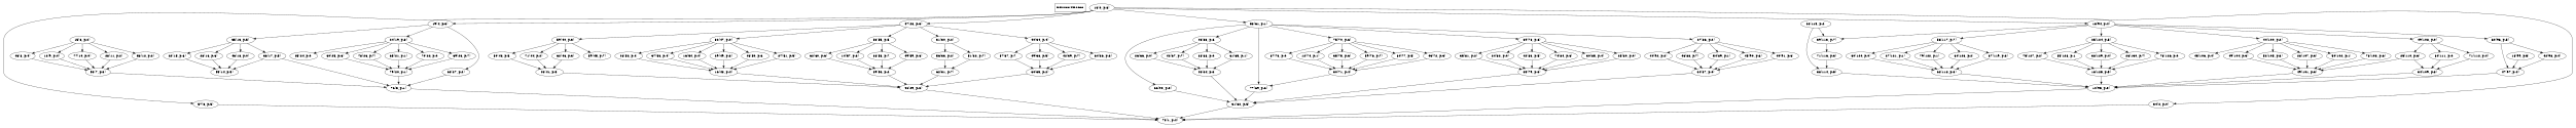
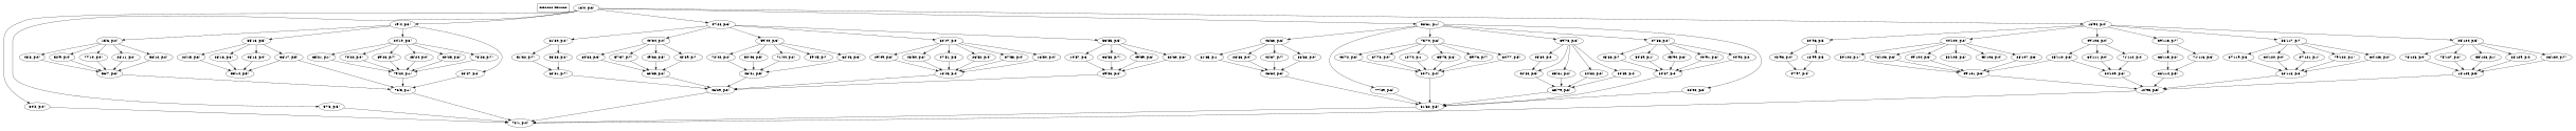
  digraph {
    n1 [label="D=2033 T=2033" shape=box]
    n2 [label="13(0, p:3)"]
    n3 [label="34(2, p:0)"]
    n4 [label="57(3, p:5)"]
    n5 [label="19(4, p:3)"]
    n6 [label="47(28, p:3)"]
    n7 [label="58(61, p:1)"]
    n8 [label="18(94, p:4)"]
    n9 [label="73(1, p:4)"]
    n10 [label="15(6, p:2)"]
    n11 [label="35(13, p:5)"]
    n12 [label="24(19, p:3)"]
    n13 [label="63(27, p:2)"]
    n14 [label="31(30, p:2)"]
    n15 [label="40(34, p:4)"]
    n16 [label="59(40, p:3)"]
    n17 [label="32(47, p:0)"]
    n18 [label="53(55, p:5)"]
    n19 [label="46(63, p:6)"]
    n20 [label="77(69, p:6)"]
    n21 [label="75(70, p:6)"]
    n22 [label="69(78, p:6)"]
    n23 [label="27(86, p:2)"]
    n24 [label="66(93, p:3)"]
    n25 [label="60(96, p:5)"]
    n26 [label="44(100, p:2)"]
    n27 [label="49(108, p:0)"]
    n28 [label="39(113, p:7)"]
    n29 [label="56(117, p:7)"]
    n30 [label="25(124, p:5)"]
    n31 [label="46(8, p:4)"]
-   n32 [label="12(9, p:4)"]
+   n32 [label="52(9, p:4)"]
    n33 [label="77(10, p:0)"]
    n34 [label="28(11, p:2)"]
    n35 [label="58(12, p:2)"]
    n36 [label="22(15, p:6)"]
    n37 [label="28(16, p:6)"]
    n38 [label="36(17, p:5)"]
    n39 [label="46(18, p:0)"]
    n40 [label="65(21, p:1)"]
    n41 [label="70(22, p:0)"]
    n42 [label="69(23, p:7)"]
    n43 [label="25(24, p:0)"]
    n44 [label="30(25, p:6)"]
    n45 [label="78(26, p:7)"]
    n46 [label="76(5, p:1)"]
    n47 [label="56(7, p:3)"]
    n48 [label="55(14, p:5)"]
    n49 [label="79(20, p:1)"]
    n50 [label="51(32, p:7)"]
    n51 [label="56(33, p:2)"]
    n52 [label="64(36, p:3)"]
    n53 [label="57(37, p:7)"]
    n54 [label="49(38, p:5)"]
    n55 [label="42(39, p:7)"]
+   n56 [label="72(42, p:2)"]
    n57 [label="50(43, p:5)"]
    n58 [label="71(44, p:2)"]
    n59 [label="59(45, p:7)"]
    n60 [label="62(46, p:3)"]
    n61 [label="29(49, p:3)"]
    n62 [label="46(50, p:3)"]
    n63 [label="27(51, p:5)"]
    n64 [label="26(52, p:4)"]
    n65 [label="37(53, p:4)"]
    n66 [label="16(54, p:4)"]
    n67 [label="14(57, p:3)"]
    n68 [label="36(58, p:7)"]
    n69 [label="49(59, p:6)"]
    n70 [label="62(60, p:6)"]
    n71 [label="46(29, p:3)"]
    n72 [label="62(31, p:7)"]
    n73 [label="60(35, p:2)"]
    n74 [label="46(41, p:5)"]
    n75 [label="16(48, p:4)"]
    n76 [label="69(56, p:2)"]
    n77 [label="61(65, p:1)"]
    n78 [label="26(66, p:0)"]
    n79 [label="42(67, p:7)"]
    n80 [label="38(68, p:0)"]
    n81 [label="31(62, p:5)"]
    n82 [label="43(72, p:3)"]
    n83 [label="67(73, p:0)"]
    n84 [label="12(74, p:1)"]
    n85 [label="35(75, p:6)"]
    n86 [label="59(76, p:7)"]
    n87 [label="64(77, p:5)"]
    n88 [label="25(80, p:0)"]
    n89 [label="35(81, p:2)"]
    n90 [label="24(82, p:0)"]
    n91 [label="42(83, p:5)"]
-   n92 [label="74(84, p:6)"]
    n93 [label="30(85, p:4)"]
    n94 [label="46(88, p:7)"]
    n95 [label="54(89, p:1)"]
    n96 [label="45(90, p:6)"]
    n97 [label="40(91, p:6)"]
    n98 [label="44(92, p:2)"]
    n99 [label="46(64, p:3)"]
    n100 [label="30(71, p:4)"]
    n101 [label="65(79, p:3)"]
    n102 [label="64(87, p:0)"]
    n103 [label="42(98, p:4)"]
    n104 [label="18(99, p:5)"]
    n105 [label="50(102, p:1)"]
    n106 [label="78(103, p:6)"]
    n107 [label="49(104, p:3)"]
    n108 [label="52(105, p:3)"]
    n109 [label="45(106, p:4)"]
    n110 [label="28(107, p:3)"]
    n111 [label="25(110, p:6)"]
    n112 [label="64(111, p:0)"]
    n113 [label="71(112, p:4)"]
    n114 [label="66(115, p:2)"]
    n115 [label="71(116, p:3)"]
    n116 [label="37(119, p:3)"]
    n117 [label="30(120, p:0)"]
    n118 [label="27(121, p:1)"]
    n119 [label="79(122, p:1)"]
    n120 [label="64(123, p:2)"]
    n121 [label="76(126, p:0)"]
    n122 [label="75(127, p:2)"]
    n123 [label="55(128, p:1)"]
    n124 [label="38(129, p:4)"]
    n125 [label="26(130, p:7)"]
    n126 [label="10(95, p:5)"]
    n127 [label="47(97, p:4)"]
    n128 [label="49(101, p:3)"]
    n129 [label="34(109, p:8)"]
    n130 [label="38(114, p:5)"]
    n131 [label="62(118, p:3)"]
    n132 [label="18(125, p:5)"]
    n2 -> n3
    n2 -> n4
    n2 -> n5
    n2 -> n6
    n2 -> n7
    n2 -> n8
    n3 -> n9
    n4 -> n9
+   n5 -> n10
    n5 -> n11
    n5 -> n12
    n5 -> n13
    n6 -> n14
    n6 -> n15
    n6 -> n16
    n6 -> n17
    n6 -> n18
    n7 -> n19
    n7 -> n20
    n7 -> n21
    n7 -> n22
    n7 -> n23
    n7 -> n24
    n8 -> n25
    n8 -> n26
    n8 -> n27
    n8 -> n28
    n8 -> n29
    n8 -> n30
    n10 -> n31
    n10 -> n32
    n10 -> n33
    n10 -> n34
    n10 -> n35
    n11 -> n36
    n11 -> n37
    n11 -> n38
    n11 -> n39
    n12 -> n40
    n12 -> n41
    n12 -> n42
    n12 -> n43
    n12 -> n44
    n12 -> n45
    n13 -> n46
    n14 -> n50
    n14 -> n51
    n15 -> n52
    n15 -> n53
    n15 -> n54
    n15 -> n55
+   n16 -> n56
    n16 -> n57
    n16 -> n58
    n16 -> n59
    n16 -> n60
    n17 -> n61
    n17 -> n62
    n17 -> n63
    n17 -> n64
    n17 -> n65
    n17 -> n66
    n18 -> n67
    n18 -> n68
    n18 -> n69
    n18 -> n70
    n19 -> n77
    n19 -> n78
    n19 -> n79
    n19 -> n80
    n20 -> n81
    n21 -> n82
    n21 -> n83
    n21 -> n84
    n21 -> n85
    n21 -> n86
    n21 -> n87
    n22 -> n88
    n22 -> n89
    n22 -> n90
    n22 -> n91
-   n22 -> n92
    n22 -> n93
    n23 -> n94
    n23 -> n95
    n23 -> n96
    n23 -> n97
    n23 -> n98
    n24 -> n81
    n25 -> n103
-   n25 -> n127
+   n25 -> n104
    n26 -> n105
    n26 -> n106
    n26 -> n107
    n26 -> n108
    n26 -> n109
    n26 -> n110
    n27 -> n111
    n27 -> n112
    n27 -> n113
-   n114 -> n28
+   n28 -> n114
    n28 -> n115
    n29 -> n116
    n29 -> n117
    n29 -> n118
    n29 -> n119
    n29 -> n120
    n30 -> n121
    n30 -> n122
    n30 -> n123
    n30 -> n124
    n30 -> n125
    n31 -> n47
    n32 -> n47
    n33 -> n47
    n34 -> n47
    n35 -> n47
    n36 -> n48
    n37 -> n48
    n38 -> n46
    n38 -> n48
    n39 -> n48
    n40 -> n49
    n41 -> n49
    n42 -> n49
+   n43 -> n49
    n44 -> n49
    n45 -> n49
    n46 -> n9
    n47 -> n46
    n49 -> n46
    n50 -> n72
    n51 -> n72
    n52 -> n73
    n53 -> n73
    n54 -> n73
    n55 -> n73
+   n56 -> n74
    n57 -> n74
    n58 -> n74
    n60 -> n74
    n61 -> n75
    n62 -> n75
    n63 -> n75
    n64 -> n75
    n65 -> n75
    n66 -> n75
    n67 -> n76
    n68 -> n76
    n69 -> n76
    n70 -> n76
    n71 -> n9
    n72 -> n71
    n73 -> n71
    n74 -> n71
    n75 -> n71
    n76 -> n71
    n77 -> n99
    n78 -> n99
    n79 -> n99
    n80 -> n99
    n81 -> n9
    n82 -> n100
    n83 -> n100
    n84 -> n100
    n85 -> n100
    n86 -> n100
    n87 -> n100
-   n88 -> n101
+   n88 -> n91
    n89 -> n101
    n90 -> n101
    n91 -> n101
-   n92 -> n101
    n93 -> n101
    n94 -> n102
    n95 -> n102
    n96 -> n102
    n97 -> n102
    n98 -> n102
    n99 -> n81
-   n100 -> n20
+   n100 -> n81
    n101 -> n81
    n102 -> n81
    n103 -> n127
    n104 -> n127
    n105 -> n128
    n106 -> n128
    n107 -> n128
-   n108 -> n128
    n110 -> n128
    n111 -> n128
    n111 -> n129
    n112 -> n129
    n113 -> n129
    n114 -> n130
    n115 -> n130
    n116 -> n131
    n117 -> n131
    n118 -> n131
    n119 -> n131
    n120 -> n131
    n121 -> n132
    n122 -> n132
    n123 -> n132
    n124 -> n132
    n125 -> n132
    n126 -> n9
-   n127 -> n126
    n128 -> n126
    n129 -> n126
    n130 -> n126
    n131 -> n126
    n132 -> n126
  }
